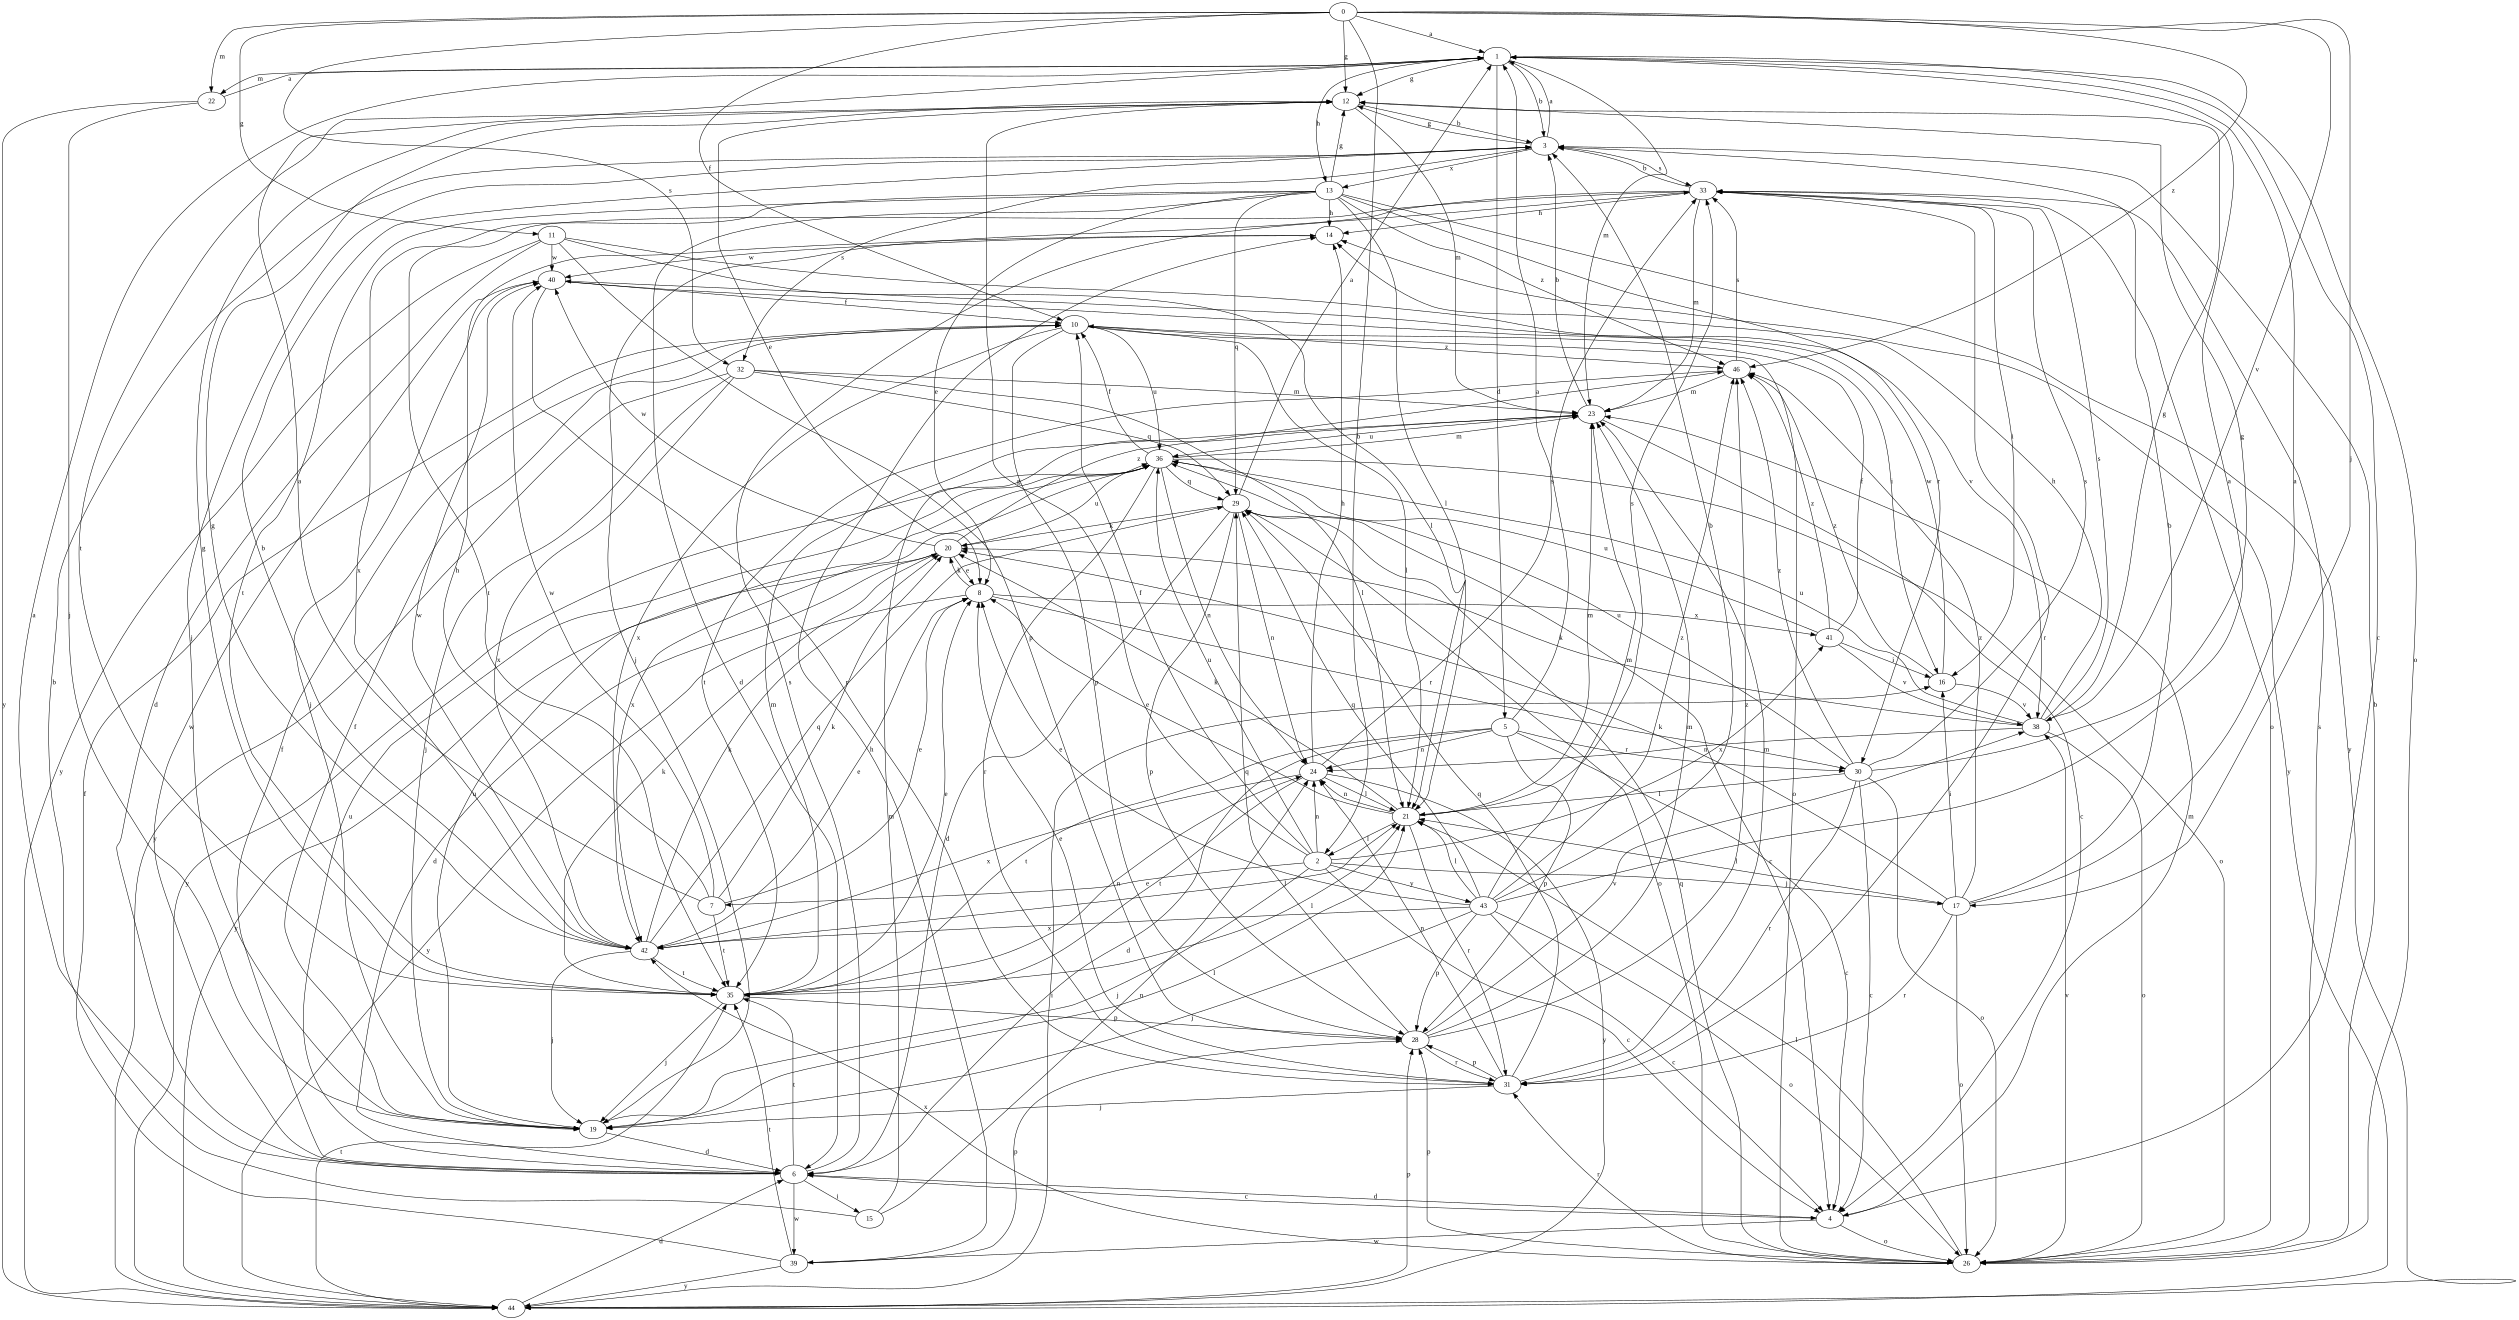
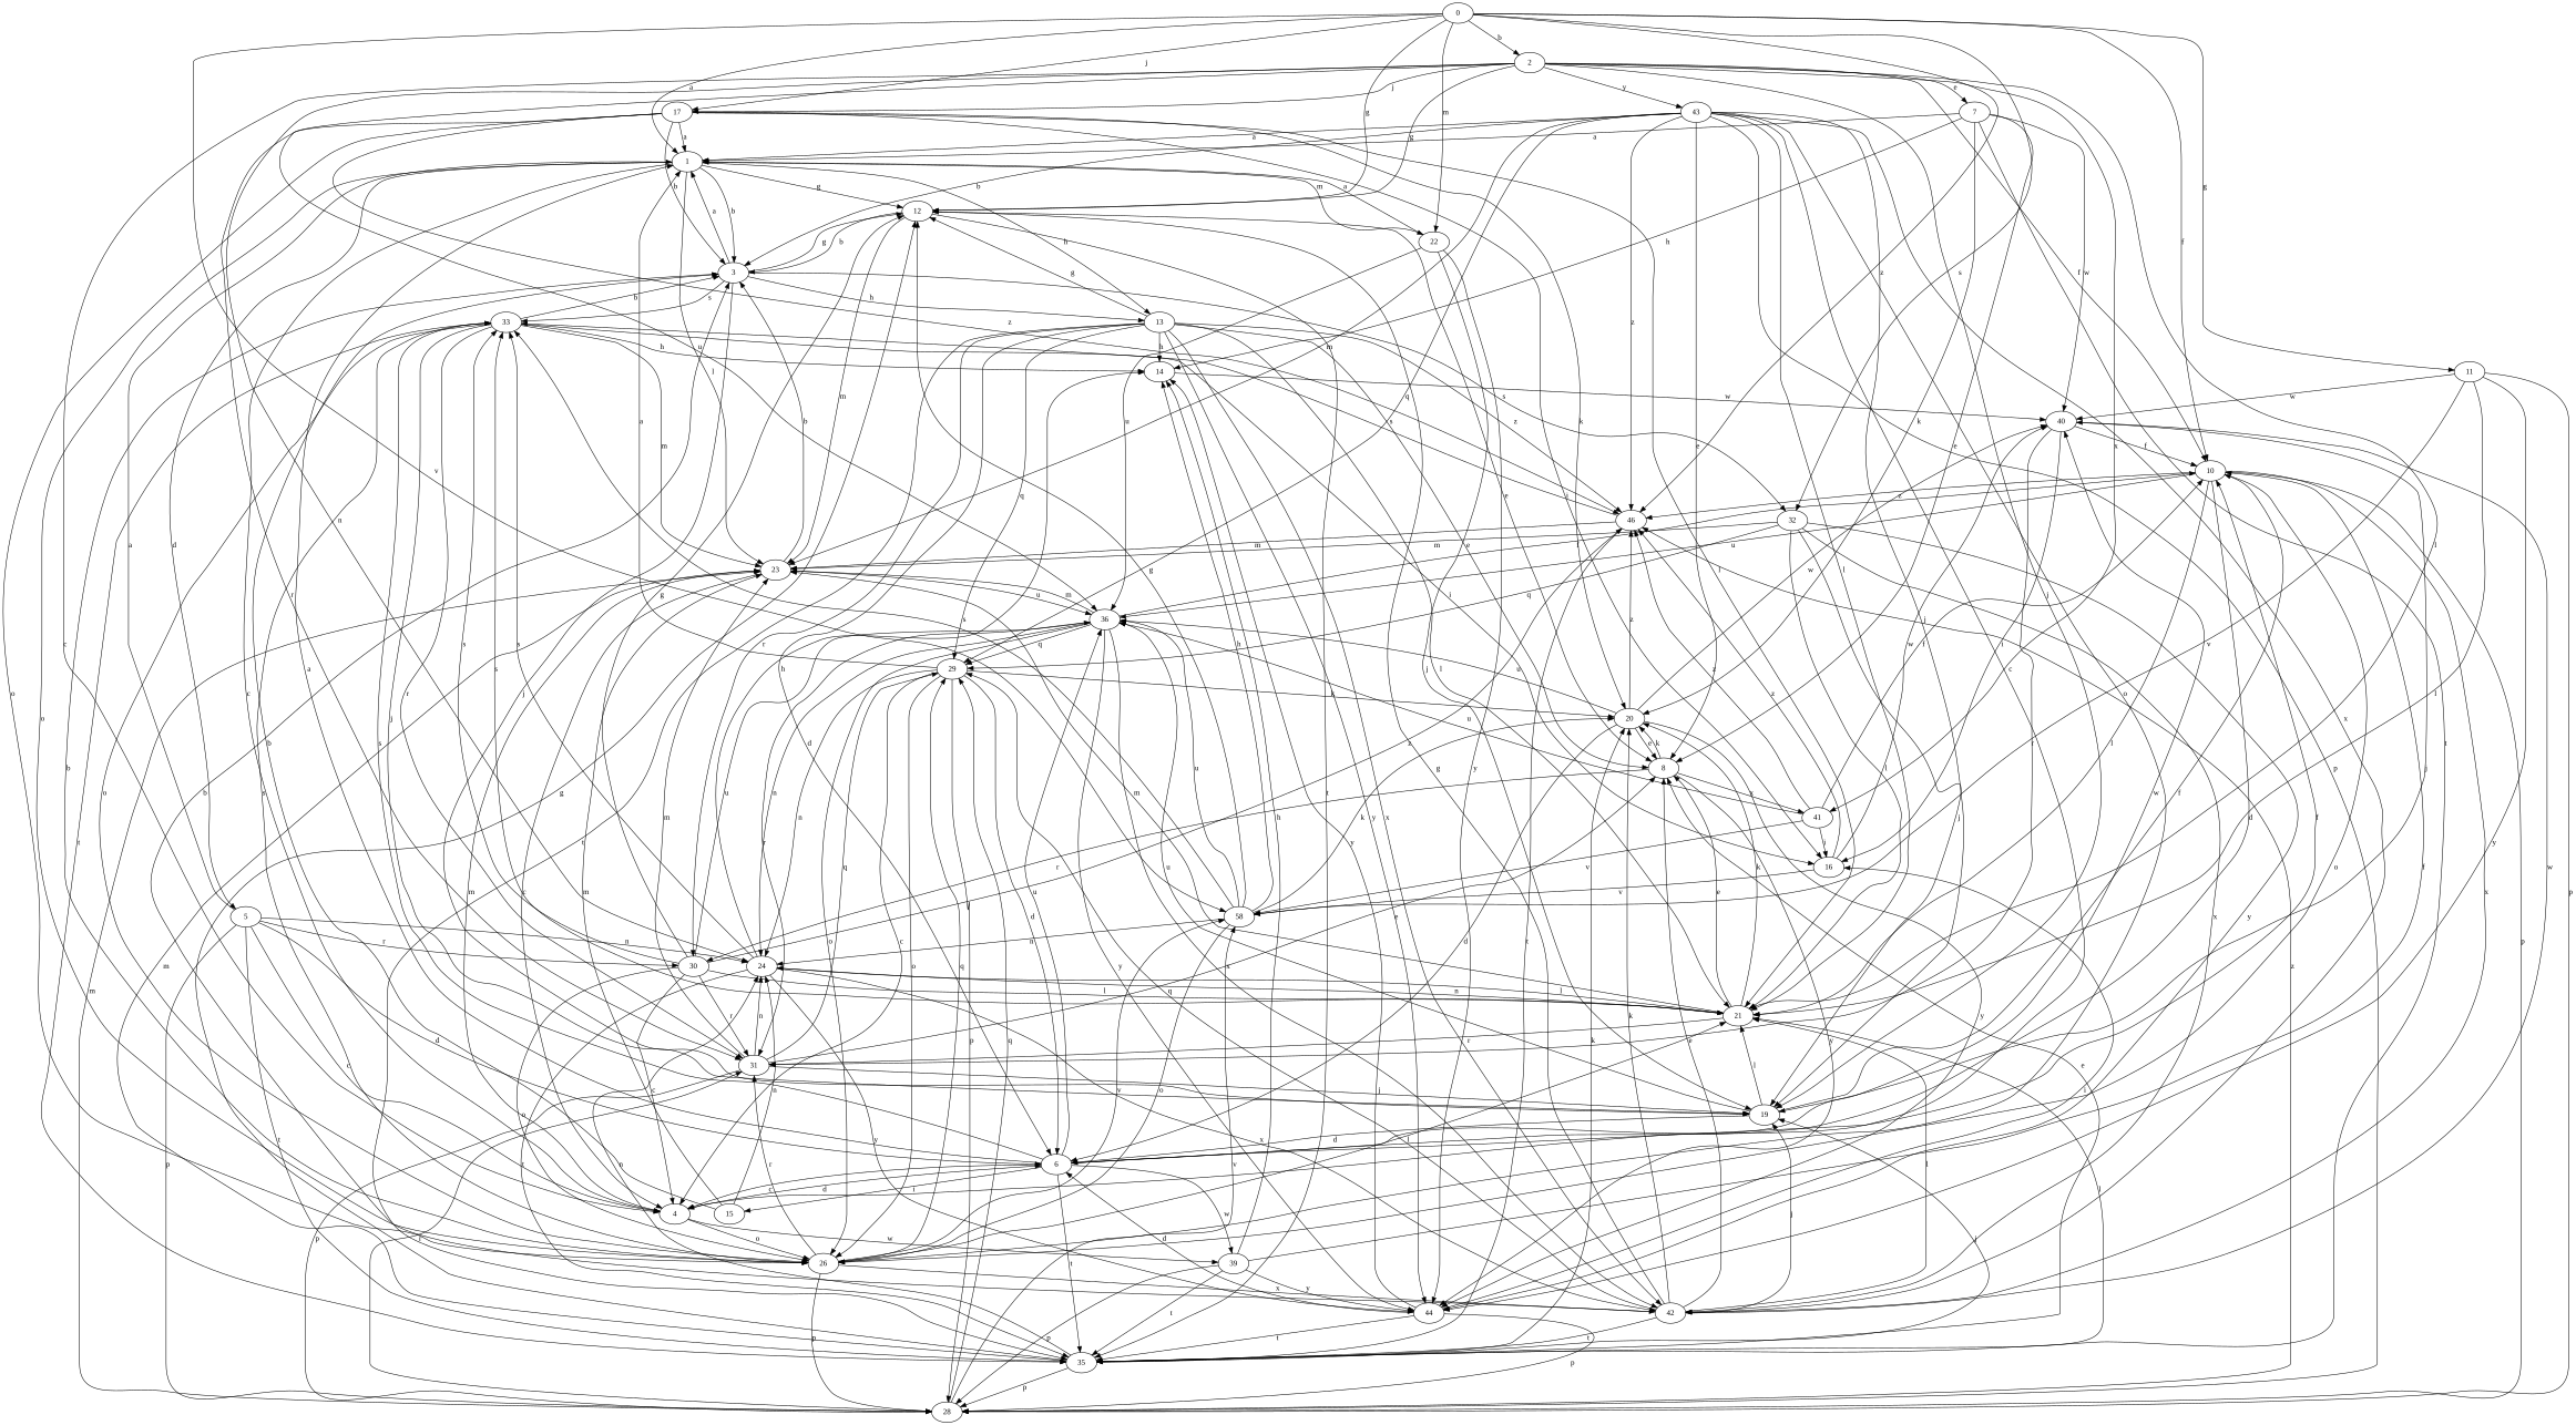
  strict digraph {
    fontname="Liberation Serif"
    node [fontname="Liberation Serif"]
    edge [fontname="Liberation Serif"]
    0
    1
    2
    10
    11
    12
    17
    22
    32
-   38
+   38 [label=58]
    46
    3
    4
    5
    13
    23
    26
    7
    19
    21
    24
    36
    41
    43
    6
    28
    42
    40
    44
    35
    8
    20
    16
    31
    29
    33
    14
    39
    30
    15
    0 -> 1 [label=a]
    0 -> 2 [label=b]
    0 -> 10 [label=f]
    0 -> 11 [label=g]
    0 -> 12 [label=g]
    0 -> 17 [label=j]
    0 -> 22 [label=m]
    0 -> 32 [label=s]
    0 -> 38 [label=v]
    0 -> 46 [label=z]
    1 -> 12 [label=g]
    1 -> 22 [label=m]
    1 -> 3 [label=b]
    1 -> 4 [label=c]
    1 -> 5 [label=d]
    1 -> 13 [label=h]
-   1 -> 23 [label=m]
+   1 -> 23 [label=l]
    1 -> 26 [label=o]
    2 -> 10 [label=f]
    2 -> 12 [label=g]
    2 -> 17 [label=j]
    2 -> 4 [label=c]
    2 -> 7 [label=e]
    2 -> 19 [label=j]
-   21 -> 2 [label=l]
+   2 -> 21 [label=l]
    2 -> 24 [label=n]
    2 -> 36 [label=u]
    2 -> 41 [label=x]
    2 -> 43 [label=y]
    10 -> 46 [label=z]
    10 -> 26 [label=o]
    10 -> 21 [label=l]
    10 -> 36 [label=u]
-   11 -> 6 [label=d]
+   10 -> 6 [label=d]
    10 -> 28 [label=p]
    10 -> 42 [label=x]
    11 -> 38 [label=v]
    11 -> 21 [label=l]
    11 -> 28 [label=p]
    11 -> 40 [label=w]
    11 -> 44 [label=y]
    12 -> 3 [label=b]
    12 -> 23 [label=m]
    12 -> 35 [label=t]
    12 -> 8 [label=e]
    17 -> 1 [label=a]
    17 -> 46 [label=z]
    17 -> 3 [label=b]
    17 -> 26 [label=o]
    17 -> 21 [label=l]
    17 -> 20 [label=k]
    17 -> 16 [label=i]
    17 -> 31 [label=r]
    22 -> 1 [label=a]
    22 -> 19 [label=j]
+   22 -> 36 [label=u]
    22 -> 44 [label=y]
    32 -> 23 [label=m]
    32 -> 19 [label=j]
    32 -> 21 [label=l]
    32 -> 42 [label=x]
    32 -> 44 [label=y]
    32 -> 29 [label=q]
    38 -> 12 [label=g]
    38 -> 26 [label=o]
    38 -> 24 [label=n]
    38 -> 36 [label=u]
    38 -> 20 [label=k]
    38 -> 33 [label=s]
    38 -> 14 [label=h]
    46 -> 23 [label=m]
    46 -> 35 [label=t]
    46 -> 33 [label=s]
    3 -> 1 [label=a]
    3 -> 12 [label=g]
    3 -> 32 [label=s]
-   3 -> 13 [label=x]
+   3 -> 13 [label=h]
    3 -> 19 [label=j]
    3 -> 33 [label=s]
    4 -> 23 [label=m]
    4 -> 26 [label=o]
    4 -> 6 [label=d]
    4 -> 39 [label=w]
    5 -> 1 [label=a]
    5 -> 4 [label=c]
    5 -> 24 [label=n]
    5 -> 6 [label=d]
    5 -> 28 [label=p]
    5 -> 35 [label=t]
    5 -> 30 [label=r]
    13 -> 12 [label=g]
    13 -> 46 [label=z]
    13 -> 21 [label=l]
    13 -> 6 [label=d]
    13 -> 42 [label=x]
    13 -> 44 [label=y]
    13 -> 35 [label=t]
    13 -> 8 [label=e]
    13 -> 29 [label=q]
    13 -> 14 [label=h]
    13 -> 30 [label=r]
    23 -> 3 [label=b]
    23 -> 4 [label=c]
    23 -> 36 [label=u]
    26 -> 38 [label=v]
    26 -> 3 [label=b]
    26 -> 21 [label=l]
    26 -> 28 [label=p]
    26 -> 42 [label=x]
    26 -> 31 [label=r]
    26 -> 29 [label=q]
    26 -> 33 [label=s]
    7 -> 1 [label=a]
    7 -> 40 [label=w]
    7 -> 35 [label=t]
    7 -> 8 [label=e]
    7 -> 20 [label=k]
    7 -> 14 [label=h]
    19 -> 10 [label=f]
    19 -> 21 [label=l]
    19 -> 36 [label=u]
    19 -> 6 [label=d]
    21 -> 23 [label=m]
    21 -> 24 [label=n]
    21 -> 8 [label=e]
    21 -> 20 [label=k]
    21 -> 31 [label=r]
    21 -> 33 [label=s]
    24 -> 21 [label=l]
    24 -> 42 [label=x]
    24 -> 44 [label=y]
    24 -> 35 [label=t]
    24 -> 33 [label=s]
    24 -> 14 [label=h]
    36 -> 10 [label=f]
    36 -> 23 [label=m]
    36 -> 26 [label=o]
    36 -> 24 [label=n]
    36 -> 42 [label=x]
    36 -> 44 [label=y]
    36 -> 31 [label=r]
    36 -> 29 [label=q]
    41 -> 10 [label=f]
    41 -> 38 [label=v]
    41 -> 46 [label=z]
    41 -> 36 [label=u]
    41 -> 16 [label=i]
    43 -> 1 [label=a]
    43 -> 46 [label=z]
    43 -> 3 [label=b]
    43 -> 4 [label=c]
    43 -> 23 [label=m]
    43 -> 26 [label=o]
    43 -> 19 [label=j]
    43 -> 21 [label=l]
    43 -> 28 [label=p]
    43 -> 42 [label=x]
    43 -> 8 [label=e]
    43 -> 29 [label=q]
    6 -> 1 [label=a]
    6 -> 10 [label=f]
    6 -> 4 [label=c]
    6 -> 36 [label=u]
    6 -> 40 [label=w]
    6 -> 35 [label=t]
    6 -> 33 [label=s]
    6 -> 39 [label=w]
    6 -> 15 [label=i]
    28 -> 38 [label=v]
    28 -> 46 [label=z]
    28 -> 23 [label=m]
    28 -> 31 [label=r]
    28 -> 29 [label=q]
    42 -> 12 [label=g]
    42 -> 3 [label=b]
    42 -> 19 [label=j]
    42 -> 21 [label=l]
    42 -> 40 [label=w]
    42 -> 35 [label=t]
    42 -> 8 [label=e]
    42 -> 20 [label=k]
    42 -> 29 [label=q]
    40 -> 10 [label=f]
    40 -> 19 [label=j]
    40 -> 16 [label=i]
    40 -> 31 [label=r]
    44 -> 6 [label=d]
    44 -> 28 [label=p]
    44 -> 35 [label=t]
    44 -> 16 [label=i]
    44 -> 14 [label=y]
    35 -> 12 [label=g]
    35 -> 23 [label=m]
    35 -> 19 [label=j]
    35 -> 21 [label=l]
    35 -> 24 [label=n]
    35 -> 28 [label=p]
    35 -> 8 [label=e]
    35 -> 20 [label=k]
    8 -> 41 [label=x]
    8 -> 44 [label=y]
    8 -> 20 [label=k]
    8 -> 30 [label=r]
    20 -> 46 [label=z]
    20 -> 36 [label=u]
    20 -> 6 [label=d]
    20 -> 40 [label=w]
    20 -> 44 [label=y]
    20 -> 8 [label=e]
    16 -> 38 [label=v]
    16 -> 46 [label=z]
    16 -> 40 [label=w]
    31 -> 23 [label=m]
    31 -> 19 [label=j]
    31 -> 24 [label=n]
    31 -> 28 [label=p]
    31 -> 8 [label=e]
    31 -> 29 [label=q]
    29 -> 1 [label=a]
    29 -> 4 [label=c]
    29 -> 26 [label=o]
    29 -> 24 [label=n]
    29 -> 6 [label=d]
    29 -> 28 [label=p]
    29 -> 20 [label=k]
    33 -> 3 [label=b]
    33 -> 23 [label=m]
    33 -> 26 [label=o]
    33 -> 19 [label=j]
    33 -> 35 [label=t]
    33 -> 16 [label=i]
    33 -> 31 [label=r]
    33 -> 14 [label=h]
    14 -> 40 [label=w]
    39 -> 10 [label=f]
    39 -> 28 [label=p]
    39 -> 44 [label=y]
    39 -> 35 [label=t]
    39 -> 14 [label=h]
    30 -> 12 [label=g]
    30 -> 46 [label=z]
    30 -> 4 [label=c]
    30 -> 26 [label=o]
    30 -> 21 [label=l]
    30 -> 36 [label=u]
    30 -> 31 [label=r]
    30 -> 33 [label=s]
    15 -> 3 [label=b]
    15 -> 23 [label=m]
    15 -> 24 [label=n]
  }
